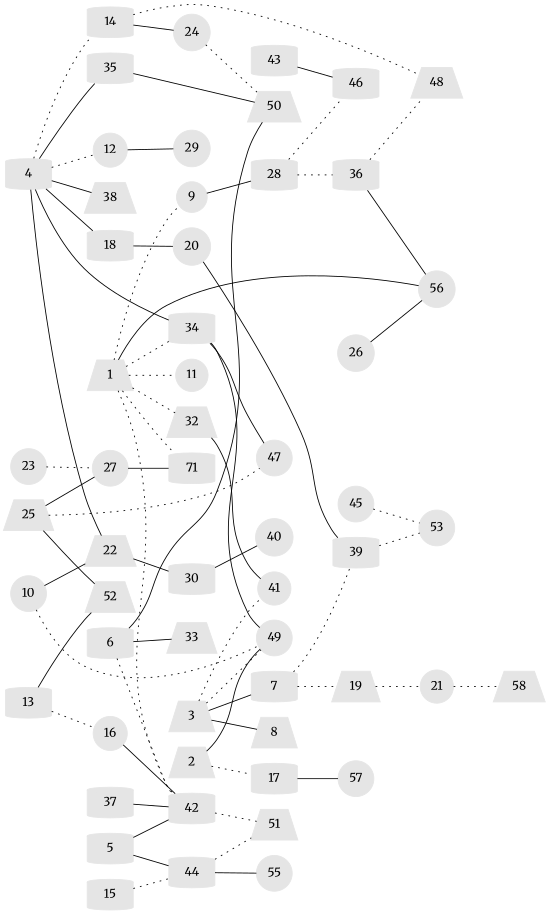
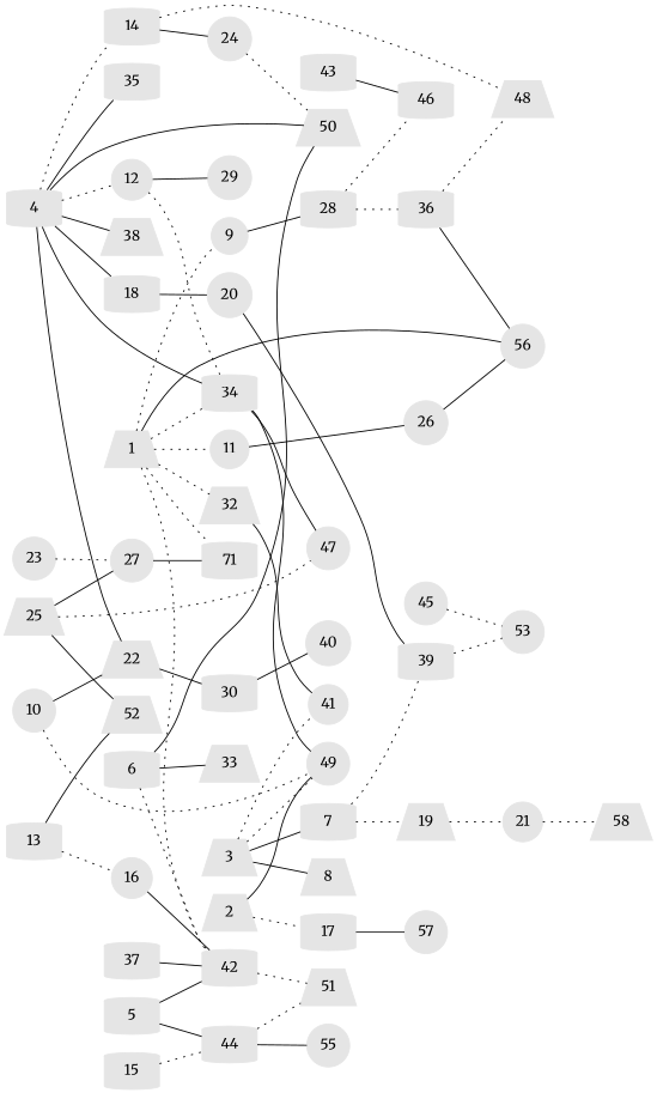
  graph {
    fontname=Merriweather
    rankdir=LR
    node [color=gray90 fontname=Merriweather shape=circle style=filled]
    edge [fontname=Merriweather style=solid weight=1.0]
    1 [shape=trapezium]
    9
    11
    n4 [label=71 shape=cylinder]
    32 [shape=trapezium]
    34 [shape=cylinder]
    42 [shape=cylinder]
    56
    28 [shape=cylinder]
    26
    41
    49
    47
    51 [shape=trapezium]
    2 [shape=trapezium]
    17 [shape=cylinder]
    57
    3 [shape=trapezium]
    7 [shape=cylinder]
    8 [shape=trapezium]
    19 [shape=trapezium]
    39 [shape=cylinder]
    4 [shape=cylinder]
    12
    14 [shape=cylinder]
    18 [shape=cylinder]
    22 [shape=trapezium]
    35 [shape=cylinder]
    38 [shape=trapezium]
    50 [shape=trapezium]
    29
    24
    48 [shape=trapezium]
    20
    30 [shape=cylinder]
    5 [shape=cylinder]
    44 [shape=cylinder]
    55
    6 [shape=cylinder]
    33 [shape=trapezium]
    21
    53
    36 [shape=cylinder]
    46 [shape=cylinder]
    10
    13 [shape=cylinder]
    16
    52 [shape=trapezium]
    15 [shape=cylinder]
    58 [shape=trapezium]
    40
    23
    27
    25 [shape=trapezium]
    37 [shape=cylinder]
    43 [shape=cylinder]
    45
    1 -- 9 [style=dotted]
    1 -- 11 [style=dotted]
    1 -- n4 [style=dotted]
    1 -- 32 [style=dotted]
    1 -- 34 [style=dotted]
    1 -- 42 [style=dotted]
    1 -- 56
    9 -- 28
+   11 -- 26
    32 -- 41
    34 -- 49
    34 -- 47
    42 -- 51 [style=dotted]
    28 -- 36 [style=dotted]
    28 -- 46 [style=dotted]
    26 -- 56
    2 -- 49
    2 -- 17 [style=dotted]
    17 -- 57
    3 -- 41 [style=dotted]
    3 -- 49 [style=dotted]
    3 -- 7
    3 -- 8
    7 -- 19 [style=dotted]
    7 -- 39 [style=dotted]
    19 -- 21 [style=dotted]
    39 -- 53 [style=dotted]
    4 -- 34
    4 -- 12 [style=dotted]
    4 -- 14 [style=dotted]
    4 -- 18
    4 -- 22
    4 -- 35
    4 -- 38
-   35 -- 50
+   4 -- 50
+   12 -- 34 [style=dotted]
    12 -- 29
    14 -- 24
    14 -- 48 [style=dotted]
    18 -- 20
    22 -- 30
    24 -- 50 [style=dotted]
    20 -- 39
    30 -- 40
    5 -- 42
    5 -- 44
    44 -- 51 [style=dotted]
    44 -- 55
    6 -- 42 [style=dotted]
    6 -- 50
    6 -- 33
    21 -- 58 [style=dotted]
    36 -- 56
    36 -- 48 [style=dotted]
    10 -- 49 [style=dotted]
    10 -- 22
    13 -- 16 [style=dotted]
    13 -- 52
    16 -- 42
    15 -- 44 [style=dotted]
    23 -- 27 [style=dotted]
    27 -- n4
    25 -- 47 [style=dotted]
    25 -- 52
    25 -- 27
    37 -- 42
    43 -- 46
    45 -- 53 [style=dotted]
  }
